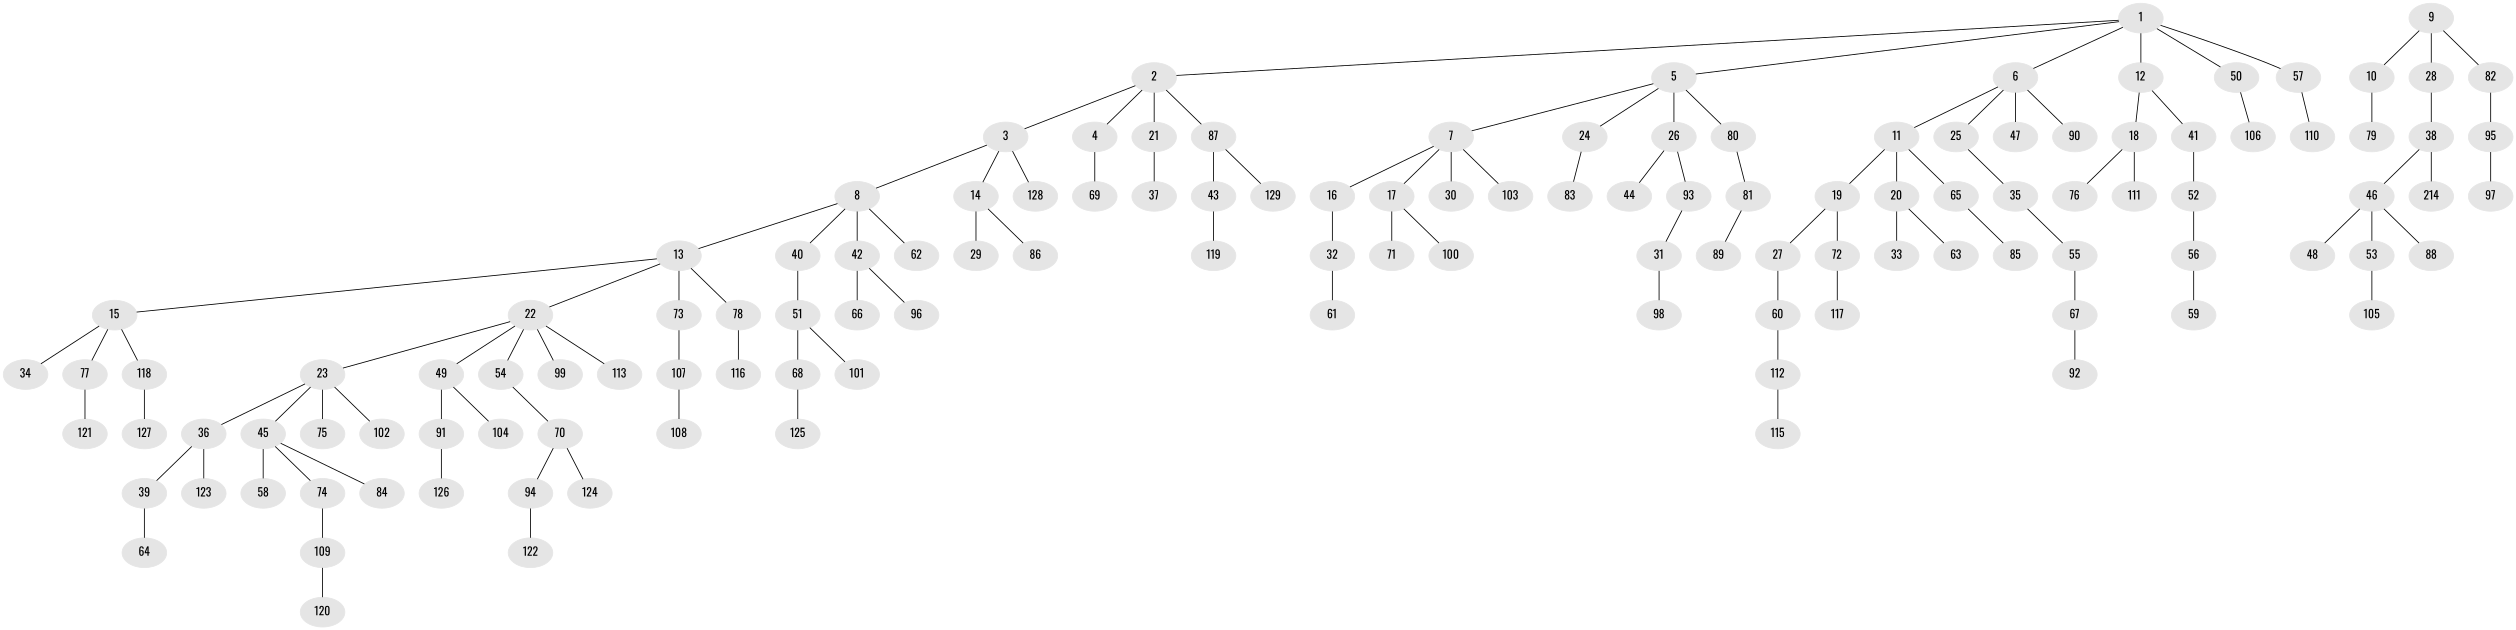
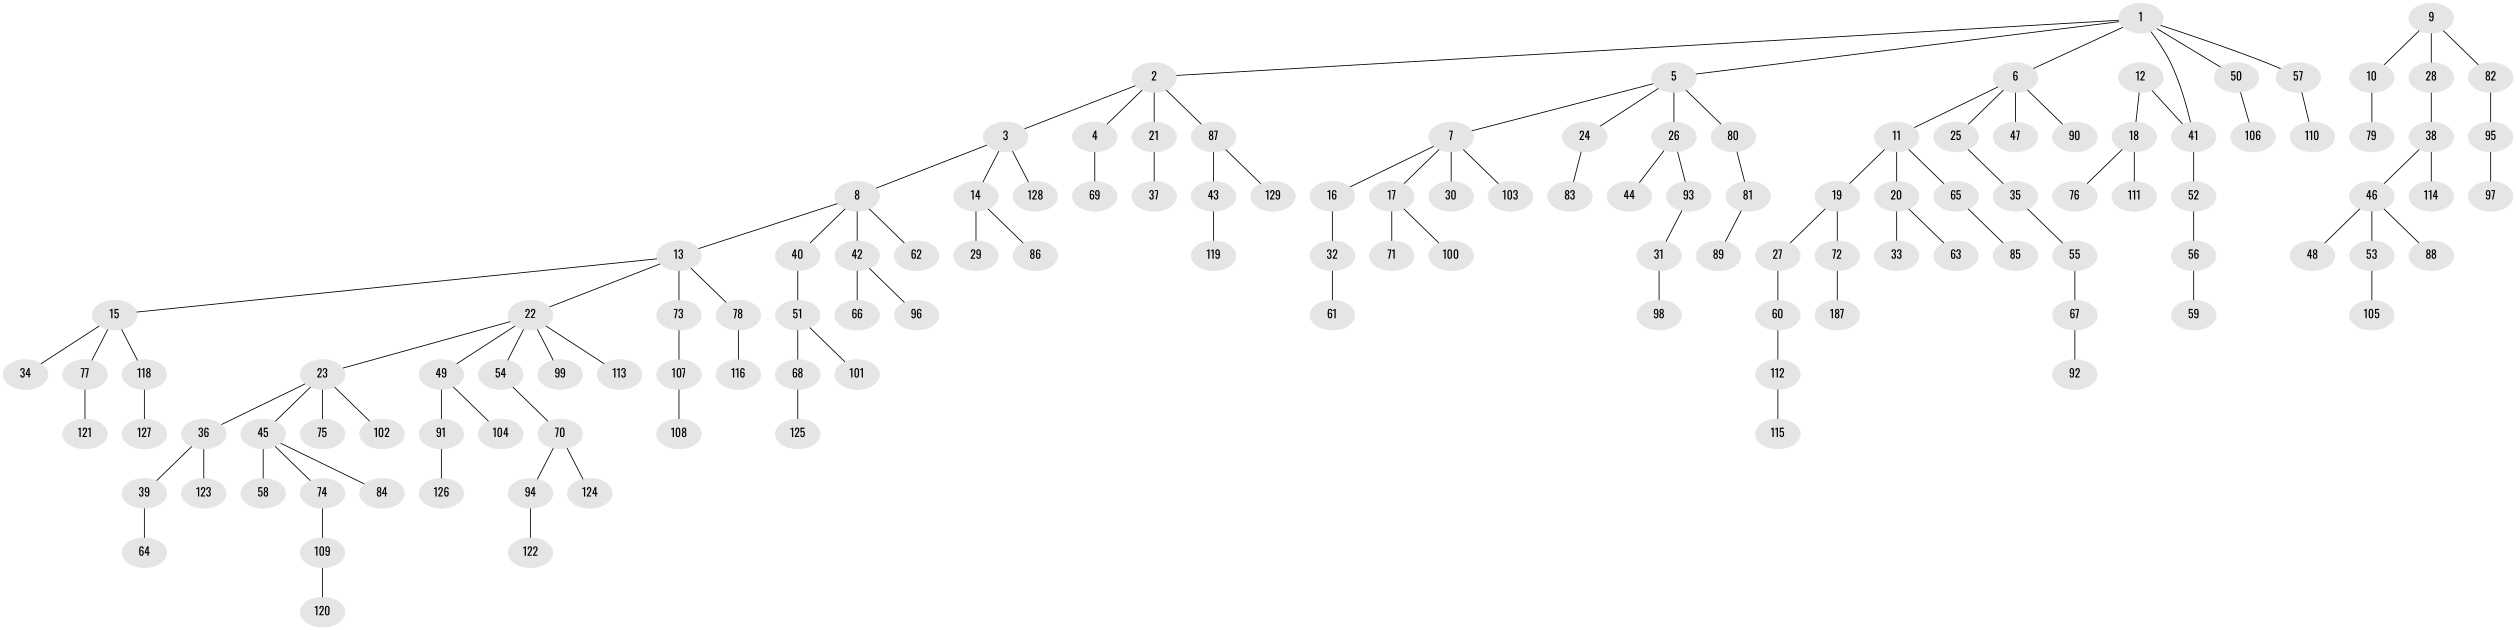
  graph {
    fontname=Oswald
    node [color=gray90 fontname=Oswald style=filled]
    edge [fontname=Oswald]
    1
    2
    5
    6
    12
    50
    57
    3
    4
    21
    87
    7
    24
    26
    80
    11
    25
    47
    90
    18
    41
    106
    110
    8
    14
    128
    69
    37
    43
    119
    129
    13
    40
    42
    62
    29
    86
    16
    17
    30
    103
    83
    44
    93
    81
    9
    10
    28
    82
    19
    20
    65
    35
    32
    71
    100
    15
    22
    73
    78
    51
    66
    96
    79
    38
    95
    27
    72
    33
    63
    85
    76
    111
    52
    34
    77
    118
    23
    49
    54
    99
    113
    107
    116
    121
    127
    61
    60
-   117
+   117 [label=187]
    36
    45
    75
    102
    91
    104
    70
    39
    123
    58
    74
    84
    55
    31
    98
    112
    46
-   114 [label=214]
+   114
    67
    64
    48
    53
    88
    68
    101
    56
    109
    105
    126
    125
    59
    94
    124
    92
    115
    122
    108
    120
    89
    97
    1 -- 2
    1 -- 5
    1 -- 6
-   1 -- 12
+   1 -- 41
    1 -- 50
    1 -- 57
    2 -- 3
    2 -- 4
    2 -- 21
    2 -- 87
    5 -- 7
    5 -- 24
    5 -- 26
    5 -- 80
    6 -- 11
    6 -- 25
    6 -- 47
    6 -- 90
    12 -- 18
    12 -- 41
    50 -- 106
    57 -- 110
    3 -- 8
    3 -- 14
    3 -- 128
    4 -- 69
    21 -- 37
    87 -- 43
    87 -- 129
    7 -- 16
    7 -- 17
    7 -- 30
    7 -- 103
    24 -- 83
    26 -- 44
    26 -- 93
    80 -- 81
    11 -- 19
    11 -- 20
    11 -- 65
    25 -- 35
    18 -- 76
    18 -- 111
    41 -- 52
    8 -- 13
    8 -- 40
    8 -- 42
    8 -- 62
    14 -- 29
    14 -- 86
    43 -- 119
    13 -- 15
    13 -- 22
    13 -- 73
    13 -- 78
    40 -- 51
    42 -- 66
    42 -- 96
    16 -- 32
    17 -- 71
    17 -- 100
    93 -- 31
    81 -- 89
    9 -- 10
    9 -- 28
    9 -- 82
    10 -- 79
    28 -- 38
    82 -- 95
    19 -- 27
    19 -- 72
    20 -- 33
    20 -- 63
    65 -- 85
    35 -- 55
    32 -- 61
    15 -- 34
    15 -- 77
    15 -- 118
    22 -- 23
    22 -- 49
    22 -- 54
    22 -- 99
    22 -- 113
    73 -- 107
    78 -- 116
    51 -- 68
    51 -- 101
    38 -- 46
    38 -- 114
    95 -- 97
    27 -- 60
    72 -- 117
    52 -- 56
    77 -- 121
    118 -- 127
    23 -- 36
    23 -- 45
    23 -- 75
    23 -- 102
    49 -- 91
    49 -- 104
    54 -- 70
    107 -- 108
    60 -- 112
    36 -- 39
    36 -- 123
    45 -- 58
    45 -- 74
    45 -- 84
    91 -- 126
    70 -- 94
    70 -- 124
    39 -- 64
    74 -- 109
    55 -- 67
    31 -- 98
    112 -- 115
    46 -- 48
    46 -- 53
    46 -- 88
    67 -- 92
    53 -- 105
    68 -- 125
    56 -- 59
    109 -- 120
    94 -- 122
  }
